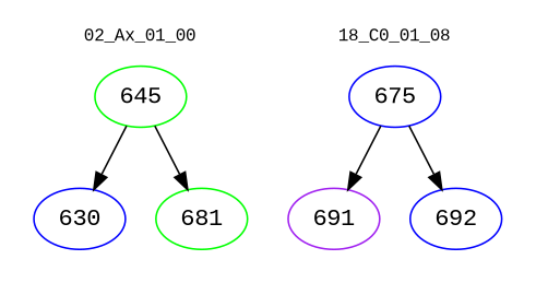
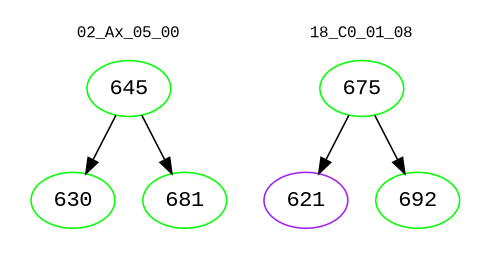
  digraph {
    fontname="Liberation Mono"
    node [color=green fontname="Liberation Mono"]
    edge [color=black fontname="Liberation Mono"]
    n1 [label=645]
-   n2 [color=blue label=630]
+   n2 [label=630]
    n3 [label=681]
-   n4 [color=blue label=675]
-   n5 [color=purple label=691]
-   n6 [color=blue label=692]
+   n4 [label=675]
+   n5 [color=purple label=621]
+   n6 [label=692]
    subgraph cluster_1 {
      color=white
      fontsize=10
-     label="02_Ax_01_00"
+     label="02_Ax_05_00"
      n1
      n2
      n3
    }
    subgraph cluster_2 {
      color=white
      fontsize=10
      label="18_C0_01_08"
      n4
      n5
      n6
    }
    n1 -> n2
    n1 -> n3
    n4 -> n5
    n4 -> n6
  }
